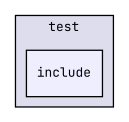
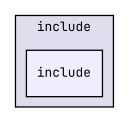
  digraph {
    compound=true
    fontname="JetBrains Mono"
    n1 [fillcolor="#eeeeff" fontname="JetBrains Mono" fontsize=10 label=include pencolor=black shape=box style=filled]
    subgraph cluster_1 {
      bgcolor="#ddddee"
      fontsize=10
-     label=test
+     label=include
      pencolor=black
      n1
    }
  }
